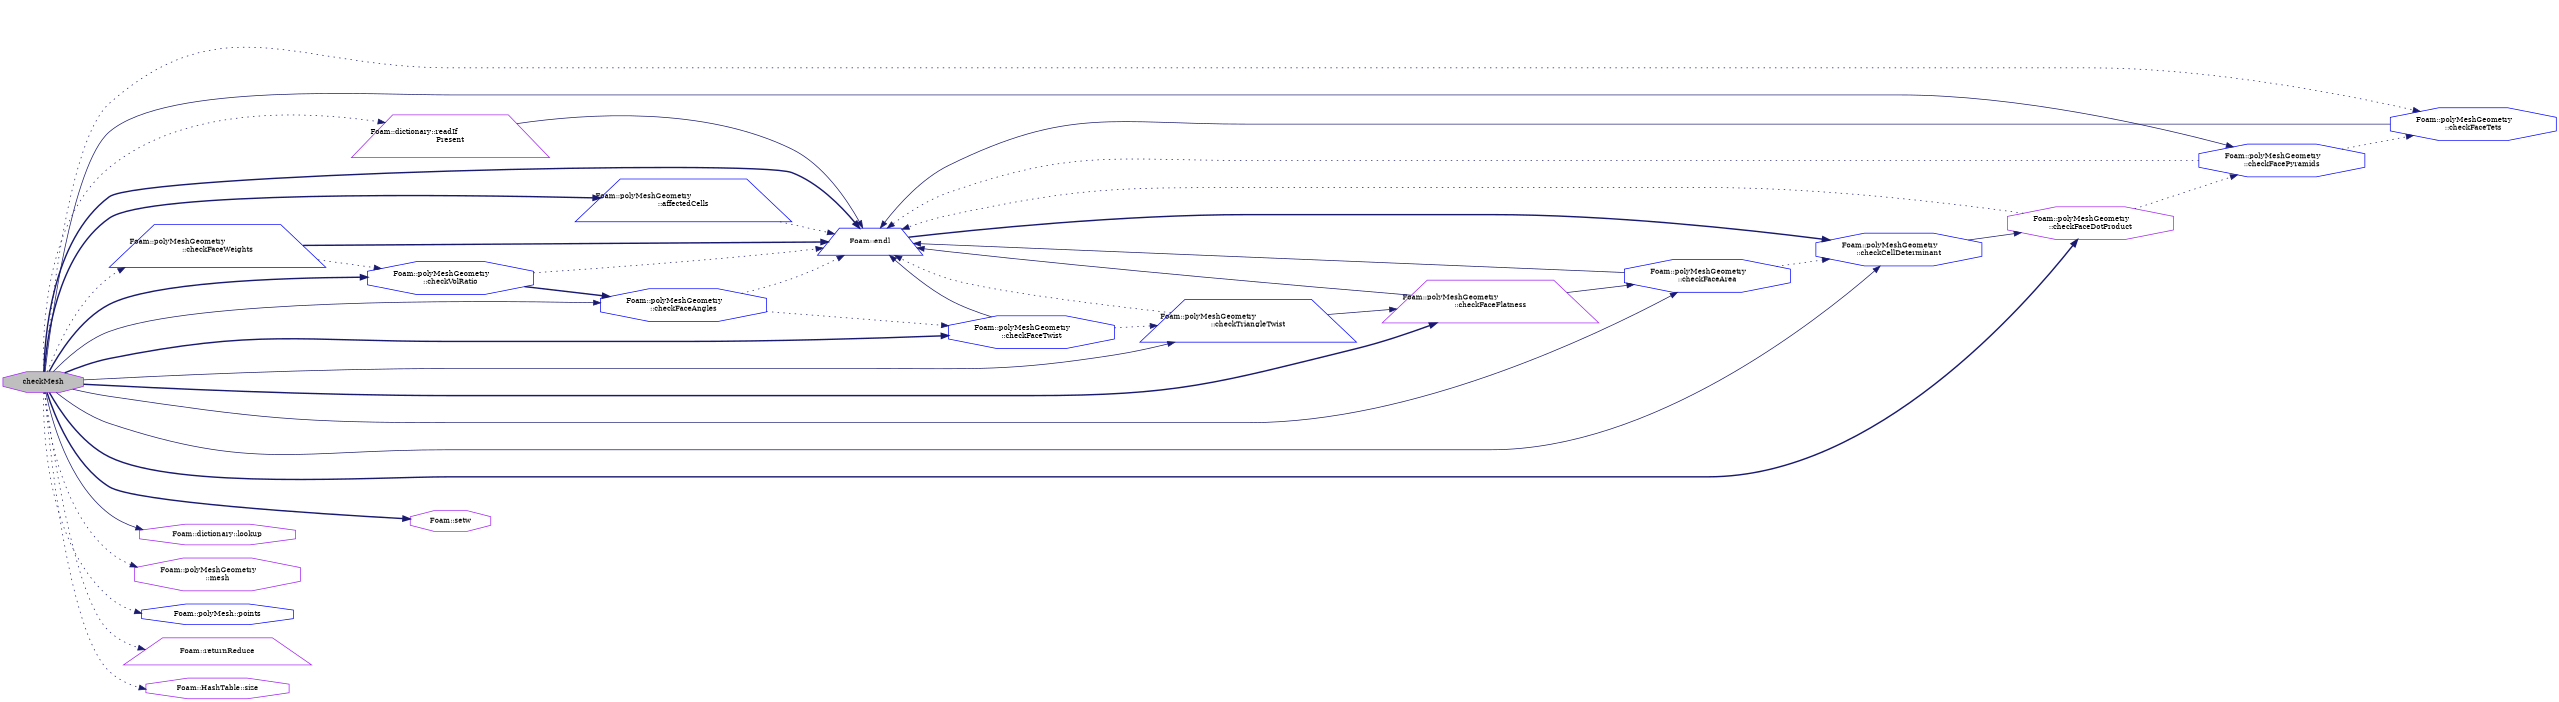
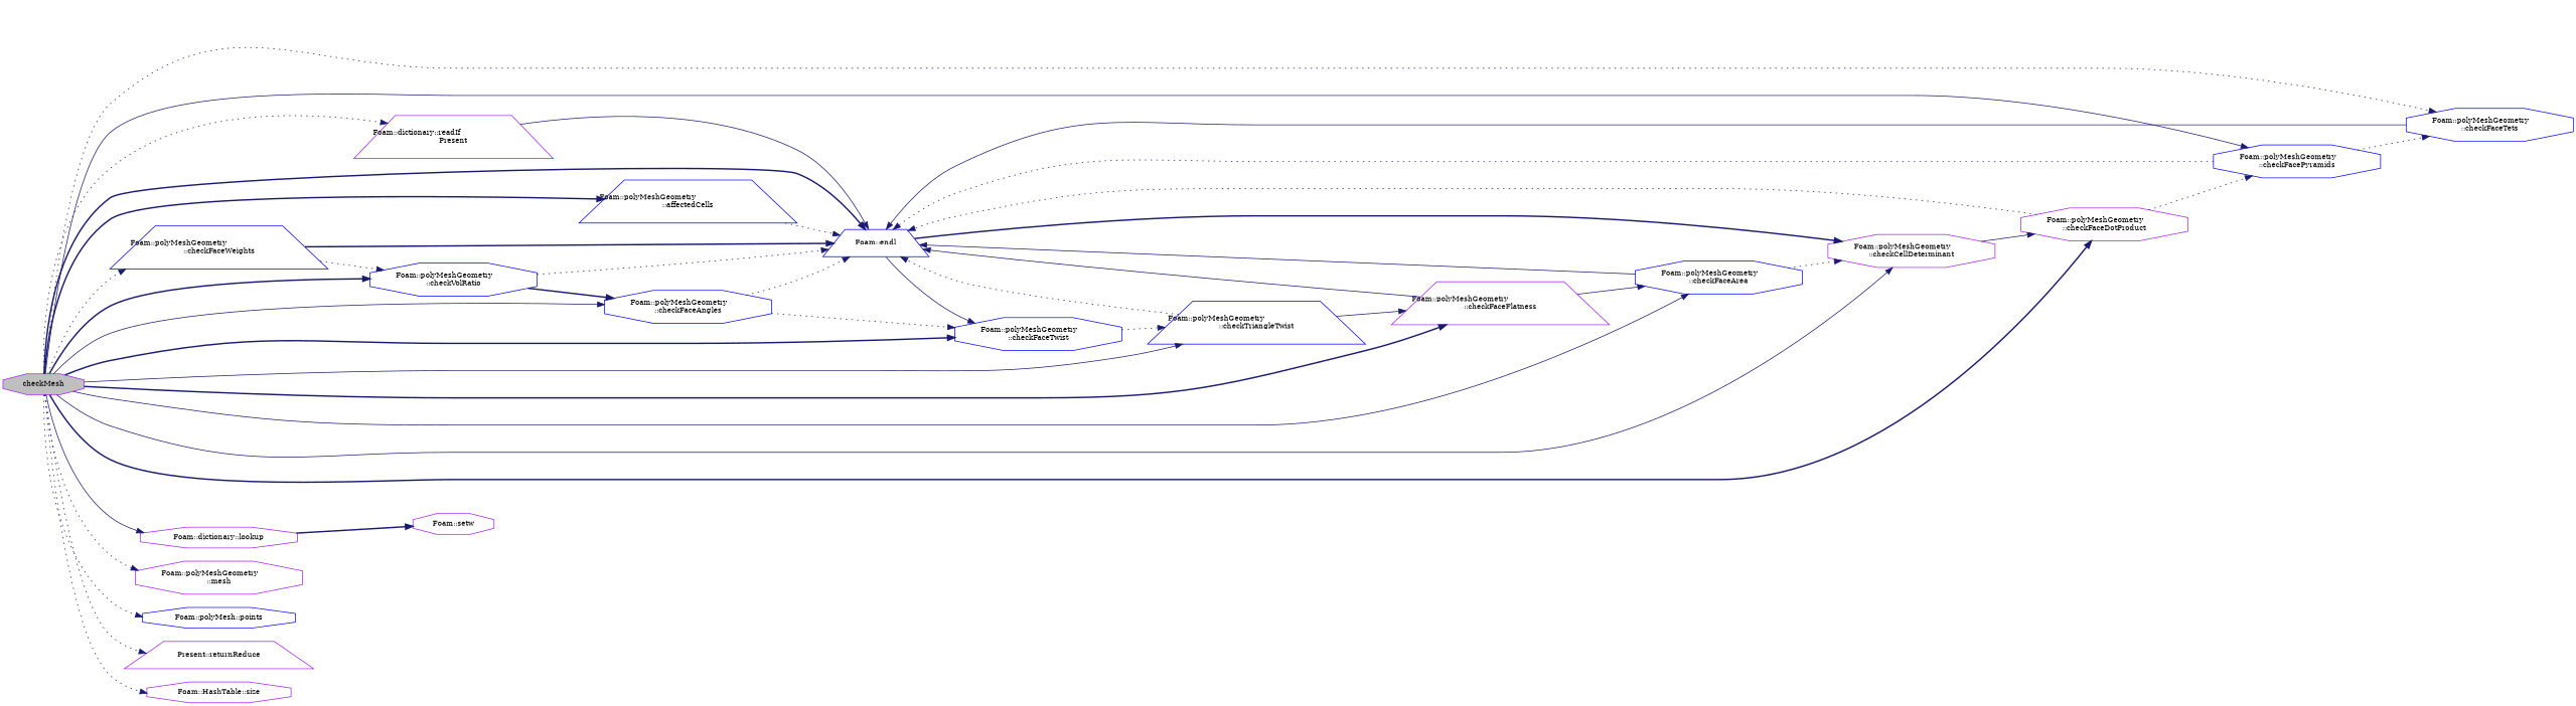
  digraph {
    fontname="DejaVu Serif"
    rankdir=LR
    node [color=blue fontname="DejaVu Serif" fontsize=10 shape=octagon]
    edge [color=midnightblue fontname="DejaVu Serif" fontsize=10 labelfontname=FreeSans labelfontsize=10 style=dotted]
    n1 [color=purple fillcolor=grey75 fontcolor=black height=0.2 label=checkMesh style=filled width=0.4]
    n2 [height=0.2 label="Foam::polyMeshGeometry\l::affectedCells" shape=trapezium width=0.4]
    n3 [height=0.2 label="Foam::endl" shape=trapezium width=0.4]
-   n4 [height=0.2 label="Foam::polyMeshGeometry\l::checkCellDeterminant" width=0.4]
+   n4 [color=purple height=0.2 label="Foam::polyMeshGeometry\l::checkCellDeterminant" width=0.4]
    n5 [color=purple height=0.2 label="Foam::polyMeshGeometry\l::checkFaceDotProduct" width=0.4]
    n6 [height=0.2 label="Foam::polyMeshGeometry\l::checkFacePyramids" width=0.4]
    n7 [height=0.2 label="Foam::polyMeshGeometry\l::checkFaceTets" width=0.4]
    n8 [height=0.2 label="Foam::polyMeshGeometry\l::checkFaceAngles" width=0.4]
    n9 [height=0.2 label="Foam::polyMeshGeometry\l::checkFaceTwist" width=0.4]
    n10 [height=0.2 label="Foam::polyMeshGeometry\l::checkTriangleTwist" shape=trapezium width=0.4]
    n11 [color=purple height=0.2 label="Foam::polyMeshGeometry\l::checkFaceFlatness" shape=trapezium width=0.4]
    n12 [height=0.2 label="Foam::polyMeshGeometry\l::checkFaceArea" width=0.4]
    n13 [height=0.2 label="Foam::polyMeshGeometry\l::checkFaceWeights" shape=trapezium width=0.4]
    n14 [height=0.2 label="Foam::polyMeshGeometry\l::checkVolRatio" width=0.4]
    n15 [color=purple height=0.2 label="Foam::dictionary::lookup" width=0.4]
    n16 [color=purple height=0.2 label="Foam::polyMeshGeometry\l::mesh" width=0.4]
    n17 [height=0.2 label="Foam::polyMesh::points" width=0.4]
    n18 [color=purple height=0.2 label="Foam::dictionary::readIf\lPresent" shape=trapezium width=0.4]
-   n19 [color=purple height=0.2 label="Foam::returnReduce" shape=trapezium width=0.4]
+   n19 [color=purple height=0.2 label="Present::returnReduce" shape=trapezium width=0.4]
    n20 [color=purple height=0.2 label="Foam::setw" width=0.4]
    n21 [color=purple height=0.2 label="Foam::HashTable::size" width=0.4]
    n1 -> n2 [style=bold]
    n1 -> n3 [style=bold]
    n1 -> n4 [style=solid]
    n1 -> n5 [style=bold]
    n1 -> n6 [style=solid]
    n1 -> n7
    n1 -> n8 [style=solid]
    n1 -> n9 [style=bold]
    n1 -> n10 [style=solid]
    n1 -> n11 [style=bold]
    n1 -> n12 [style=solid]
    n1 -> n13
    n1 -> n14 [style=bold]
    n1 -> n15 [style=solid]
    n1 -> n16
    n1 -> n17
    n1 -> n18
    n1 -> n19
-   n1 -> n20 [style=bold]
+   n15 -> n20 [style=bold]
    n1 -> n21
    n2 -> n3
    n3 -> n4 [style=bold]
    n4 -> n5 [style=solid]
    n5 -> n3
    n5 -> n6
    n6 -> n3
    n6 -> n7
    n7 -> n3 [style=solid]
    n8 -> n3
    n8 -> n9
-   n9 -> n3 [style=solid]
+   n3 -> n9 [style=solid]
    n9 -> n10
    n10 -> n3
    n10 -> n11 [style=solid]
    n11 -> n3 [style=solid]
    n11 -> n12 [style=solid]
    n12 -> n3 [style=solid]
    n12 -> n4
    n13 -> n3 [style=bold]
    n13 -> n14
    n14 -> n3
    n14 -> n8 [style=bold]
    n18 -> n3 [style=solid]
  }
